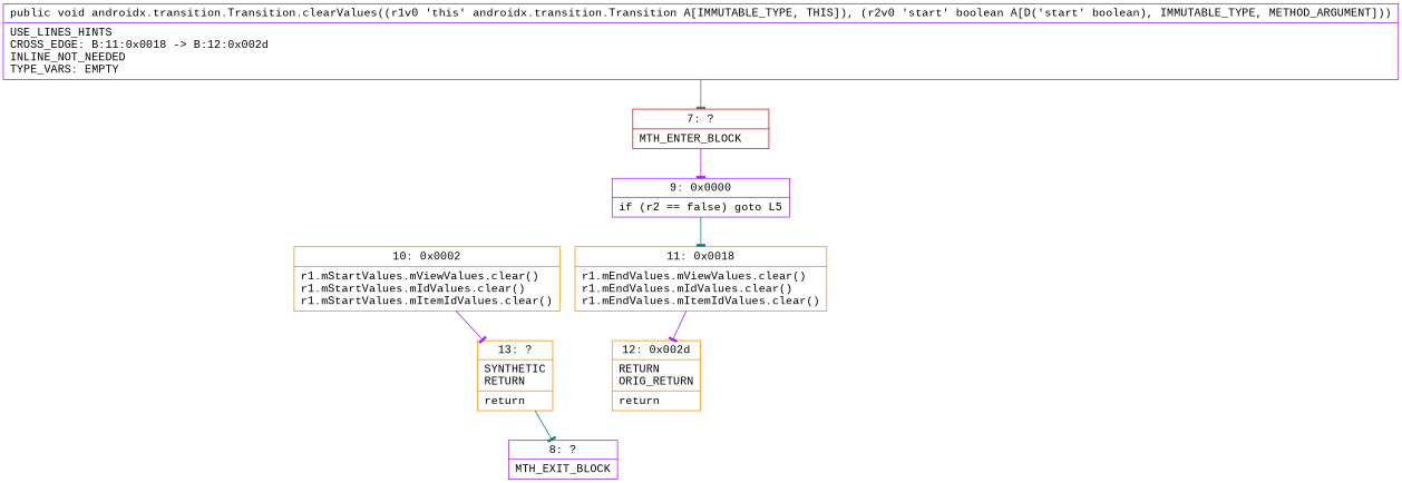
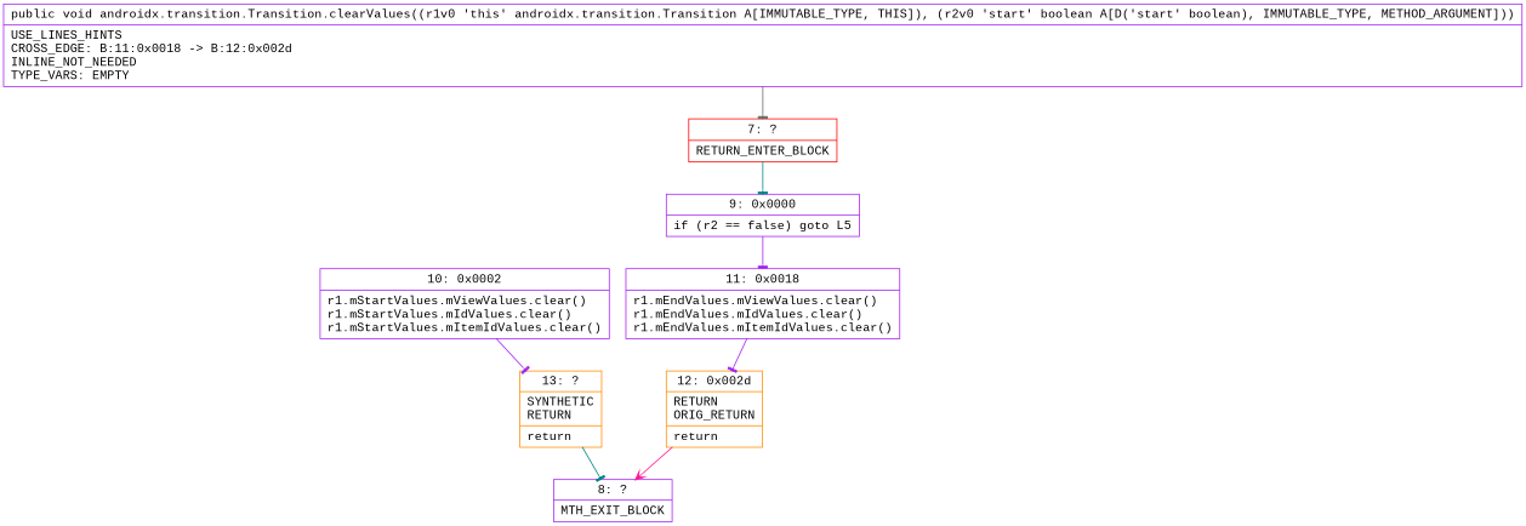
  digraph {
    fontname="Liberation Mono"
    node [color=purple fontname="Liberation Mono" shape=record]
    edge [arrowhead=tee color=purple fontname="Liberation Mono"]
-   n1 [color=red label="{7\:\ ?|MTH_ENTER_BLOCK\l}"]
+   n1 [color=red label="{7\:\ ?|RETURN_ENTER_BLOCK\l}"]
    n2 [label="{9\:\ 0x0000|if (r2 == false) goto L5\l}"]
-   n3 [color=darkorange label="{11\:\ 0x0018|r1.mEndValues.mViewValues.clear()\lr1.mEndValues.mIdValues.clear()\lr1.mEndValues.mItemIdValues.clear()\l}"]
-   n4 [color=darkorange label="{10\:\ 0x0002|r1.mStartValues.mViewValues.clear()\lr1.mStartValues.mIdValues.clear()\lr1.mStartValues.mItemIdValues.clear()\l}"]
+   n3 [label="{11\:\ 0x0018|r1.mEndValues.mViewValues.clear()\lr1.mEndValues.mIdValues.clear()\lr1.mEndValues.mItemIdValues.clear()\l}"]
+   n4 [label="{10\:\ 0x0002|r1.mStartValues.mViewValues.clear()\lr1.mStartValues.mIdValues.clear()\lr1.mStartValues.mItemIdValues.clear()\l}"]
    n5 [color=darkorange label="{13\:\ ?|SYNTHETIC\lRETURN\l|return\l}"]
    n6 [color=darkorange label="{12\:\ 0x002d|RETURN\lORIG_RETURN\l|return\l}"]
    n7 [label="{8\:\ ?|MTH_EXIT_BLOCK\l}"]
    n8 [label="{public void androidx.transition.Transition.clearValues((r1v0 'this' androidx.transition.Transition A[IMMUTABLE_TYPE, THIS]), (r2v0 'start' boolean A[D('start' boolean), IMMUTABLE_TYPE, METHOD_ARGUMENT]))  | USE_LINES_HINTS\lCROSS_EDGE: B:11:0x0018 \-\> B:12:0x002d\lINLINE_NOT_NEEDED\lTYPE_VARS: EMPTY\l}"]
-   n1 -> n2
-   n2 -> n3 [color=teal]
+   n1 -> n2 [color=teal]
+   n2 -> n3
    n3 -> n6
    n4 -> n5
    n5 -> n7 [color=teal]
+   n6 -> n7 [arrowhead=vee color=deeppink]
    n8 -> n1 [color=gray40]
  }
